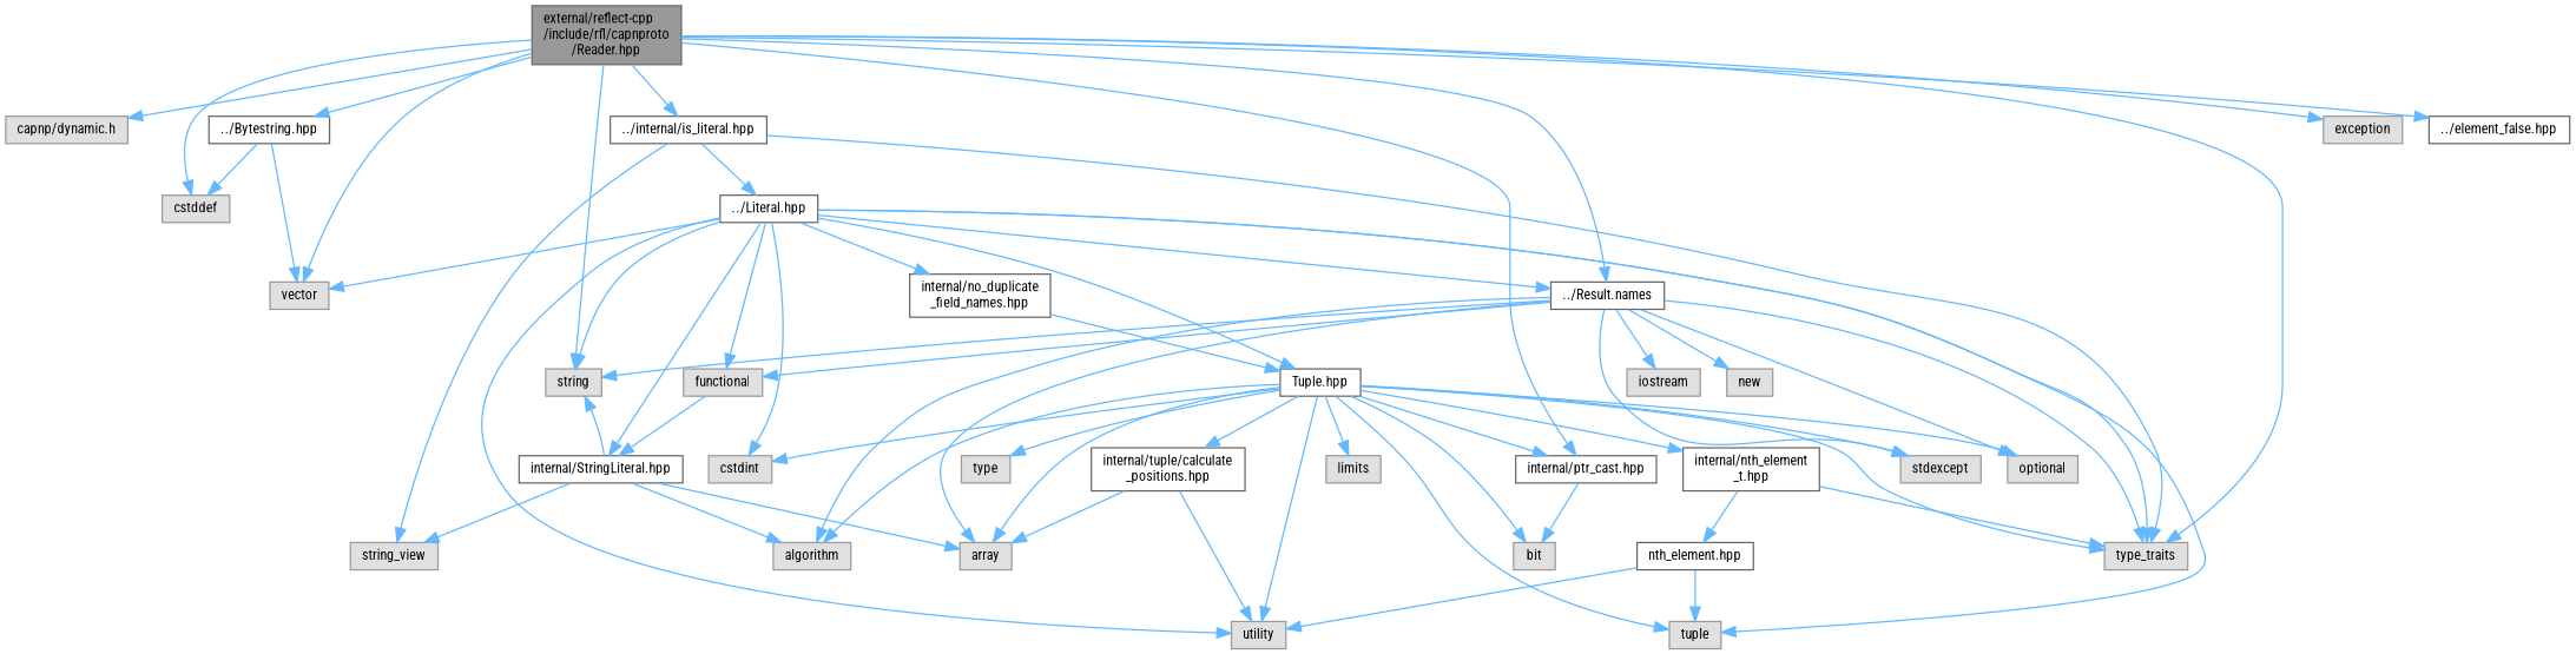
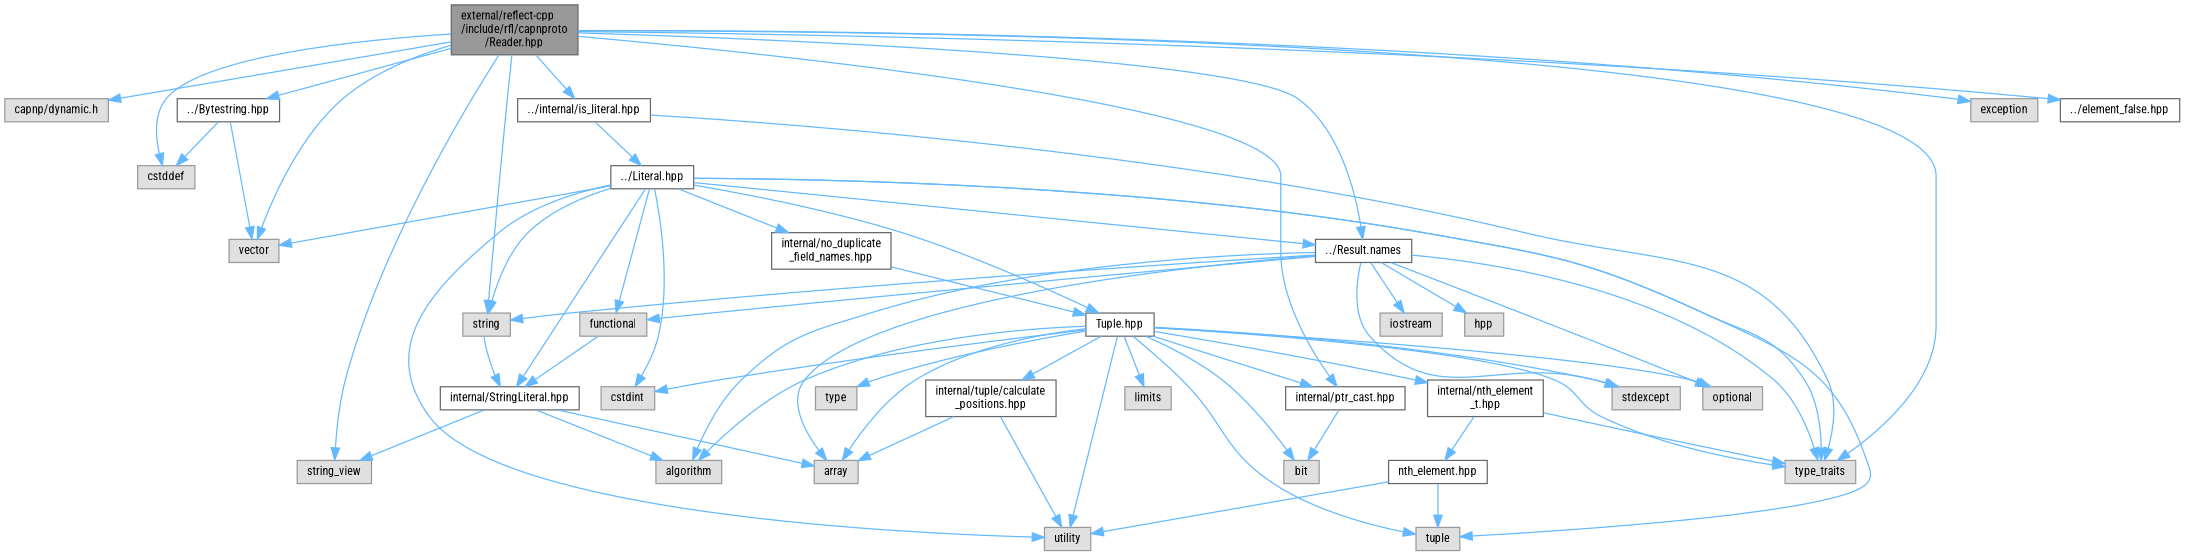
  digraph {
    fontname="Roboto Condensed"
    node [color=grey60 fillcolor="#E0E0E0" fontname="Roboto Condensed" fontsize=10 shape=box style=filled]
    edge [color=steelblue1 fontname="Roboto Condensed" fontsize=10 labelfontname=Helvetica labelfontsize=10 style=solid]
    n1 [color=gray40 fillcolor=grey60 fontcolor=black height=0.2 label="external/reflect-cpp\l/include/rfl/capnproto\l/Reader.hpp" width=0.4]
    n2 [height=0.2 label="capnp/dynamic.h" width=0.4]
    n3 [height=0.2 label=cstddef width=0.4]
    n4 [height=0.2 label=exception width=0.4]
    n5 [height=0.2 label=string width=0.4]
    n6 [height=0.2 label=string_view width=0.4]
    n7 [height=0.2 label=type_traits width=0.4]
    n8 [height=0.2 label=vector width=0.4]
    n9 [color=grey40 fillcolor=white height=0.2 label="../Bytestring.hpp" width=0.4]
    n10 [color=grey40 fillcolor=white height=0.2 label="../Result.names" width=0.4]
    n11 [color=grey40 fillcolor=white height=0.2 label="../element_false.hpp" width=0.4]
    n12 [color=grey40 fillcolor=white height=0.2 label="../internal/is_literal.hpp" width=0.4]
    n13 [color=grey40 fillcolor=white height=0.2 label="internal/ptr_cast.hpp" width=0.4]
    n14 [height=0.2 label=algorithm width=0.4]
    n15 [height=0.2 label=array width=0.4]
    n16 [height=0.2 label=functional width=0.4]
    n17 [height=0.2 label=iostream width=0.4]
-   n18 [height=0.2 label=new width=0.4]
+   n18 [height=0.2 label=hpp width=0.4]
    n19 [height=0.2 label=optional width=0.4]
    n20 [height=0.2 label=stdexcept width=0.4]
    n21 [color=grey40 fillcolor=white height=0.2 label="../Literal.hpp" width=0.4]
    n22 [height=0.2 label=bit width=0.4]
    n23 [color=grey40 fillcolor=white height=0.2 label="internal/StringLiteral.hpp" width=0.4]
    n24 [height=0.2 label=cstdint width=0.4]
    n25 [height=0.2 label=tuple width=0.4]
    n26 [height=0.2 label=utility width=0.4]
    n27 [color=grey40 fillcolor=white height=0.2 label="Tuple.hpp" width=0.4]
    n28 [color=grey40 fillcolor=white height=0.2 label="internal/no_duplicate\l_field_names.hpp" width=0.4]
    n29 [height=0.2 label=limits width=0.4]
    n30 [height=0.2 label=type width=0.4]
    n31 [color=grey40 fillcolor=white height=0.2 label="internal/nth_element\l_t.hpp" width=0.4]
    n32 [color=grey40 fillcolor=white height=0.2 label="internal/tuple/calculate\l_positions.hpp" width=0.4]
    n33 [color=grey40 fillcolor=white height=0.2 label="nth_element.hpp" width=0.4]
    n1 -> n2
    n1 -> n3
    n1 -> n4
    n1 -> n5
-   n12 -> n6
+   n1 -> n6
    n1 -> n7
    n1 -> n8
    n1 -> n9
    n1 -> n10
    n1 -> n11
    n1 -> n12
    n1 -> n13
    n9 -> n3
    n9 -> n8
    n10 -> n5
    n10 -> n7
    n10 -> n14
    n10 -> n15
    n10 -> n16
    n10 -> n17
    n10 -> n18
    n10 -> n19
    n10 -> n20
    n12 -> n7
    n12 -> n21
    n13 -> n22
    n16 -> n23
    n21 -> n5
    n21 -> n7
    n21 -> n8
    n21 -> n10
    n21 -> n16
    n21 -> n23
    n21 -> n24
    n21 -> n25
    n21 -> n26
    n21 -> n27
    n21 -> n28
-   n23 -> n5
+   n5 -> n23
    n23 -> n6
    n23 -> n14
    n23 -> n15
    n27 -> n7
    n27 -> n13
    n27 -> n14
    n27 -> n15
    n27 -> n19
    n27 -> n20
    n27 -> n22
    n27 -> n24
    n27 -> n25
    n27 -> n26
    n27 -> n29
    n27 -> n30
    n27 -> n31
    n27 -> n32
    n28 -> n27
    n31 -> n7
    n31 -> n33
    n32 -> n15
    n32 -> n26
    n33 -> n25
    n33 -> n26
  }
